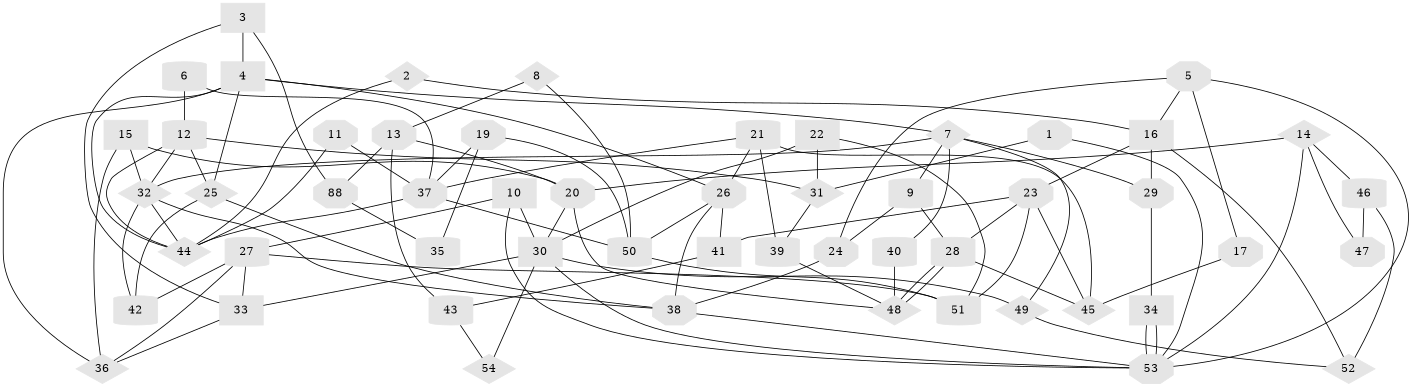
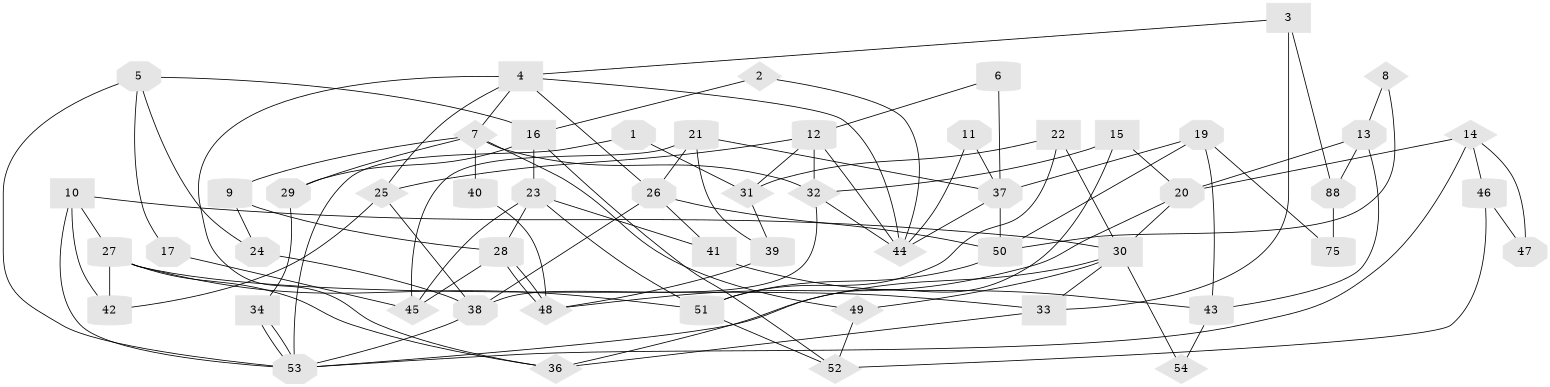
  graph {
    node [color=gray90 shape=octagon style=filled]
    31 [shape=diamond]
    1
    53
    39 [shape=cylinder]
    2 [shape=diamond]
    16 [shape=box]
    44 [shape=diamond]
    29
    23
    52 [shape=diamond]
    3 [shape=box]
    4 [shape=box]
    n13 [label=88]
    33 [shape=box]
    7 [shape=diamond]
    25 [shape=diamond]
    26
    36 [shape=diamond]
-   35 [shape=cylinder]
+   35 [shape=cylinder label=75]
    9 [shape=cylinder]
    32 [shape=diamond]
    40 [shape=cylinder]
    49 [shape=diamond]
    38
    42 [shape=cylinder]
    50 [shape=cylinder]
    41 [shape=box]
    5
    17
    24
    45 [shape=diamond]
    6 [shape=cylinder]
    12 [shape=cylinder]
    37
    28 [shape=cylinder]
    34 [shape=box]
    48 [shape=diamond]
    8 [shape=diamond]
    13
    20
    43 [shape=cylinder]
    51 [shape=cylinder]
    10 [shape=box]
    27 [shape=cylinder]
    30 [shape=box]
    54 [shape=diamond]
    11
    14 [shape=diamond]
    46 [shape=cylinder]
    47
    15 [shape=box]
    19
    21 [shape=cylinder]
    22 [shape=box]
    31 -- 39
    1 -- 31
    1 -- 53
    39 -- 48
    2 -- 16
    2 -- 44
    16 -- 29
    16 -- 23
    16 -- 52
    29 -- 34
    23 -- 41
    23 -- 45
    23 -- 28
    23 -- 51
    3 -- 4
    3 -- n13
    3 -- 33
    4 -- 44
    4 -- 7
    4 -- 25
    4 -- 26
    4 -- 36
    n13 -- 35
    33 -- 36
    7 -- 29
    7 -- 9
    7 -- 32
    7 -- 40
    7 -- 49
    25 -- 38
    25 -- 42
    26 -- 38
    26 -- 50
    26 -- 41
    9 -- 24
    9 -- 28
    32 -- 44
    32 -- 38
-   32 -- 42
+   10 -- 42
    40 -- 48
    49 -- 52
    38 -- 53
    50 -- 51
    41 -- 43
    5 -- 53
    5 -- 16
    5 -- 17
    5 -- 24
    17 -- 45
    24 -- 38
    6 -- 12
    6 -- 37
    12 -- 31
    12 -- 44
    12 -- 25
    12 -- 32
    37 -- 44
    37 -- 50
    28 -- 45
    28 -- 48
    28 -- 48
    34 -- 53
    34 -- 53
    8 -- 50
    8 -- 13
    13 -- n13
    13 -- 20
    13 -- 43
    20 -- 48
    20 -- 30
    43 -- 54
+   51 -- 52
    10 -- 53
    10 -- 27
    10 -- 30
    27 -- 33
    27 -- 36
    27 -- 42
    27 -- 51
    30 -- 53
    30 -- 33
    30 -- 49
    30 -- 54
    11 -- 44
    11 -- 37
    14 -- 53
    14 -- 20
    14 -- 46
    14 -- 47
    46 -- 52
    46 -- 47
    15 -- 36
    15 -- 32
    15 -- 20
    19 -- 35
    19 -- 50
    19 -- 37
+   19 -- 43
    21 -- 39
    21 -- 26
    21 -- 45
    21 -- 37
    22 -- 31
    22 -- 51
    22 -- 30
  }
